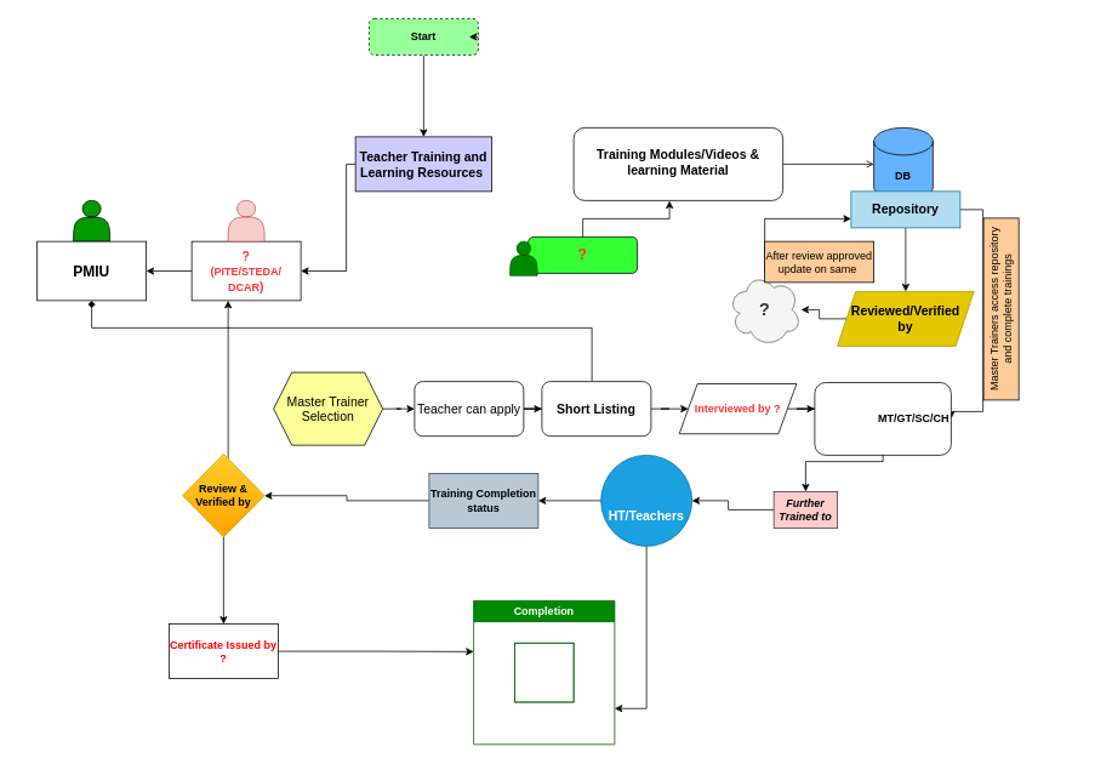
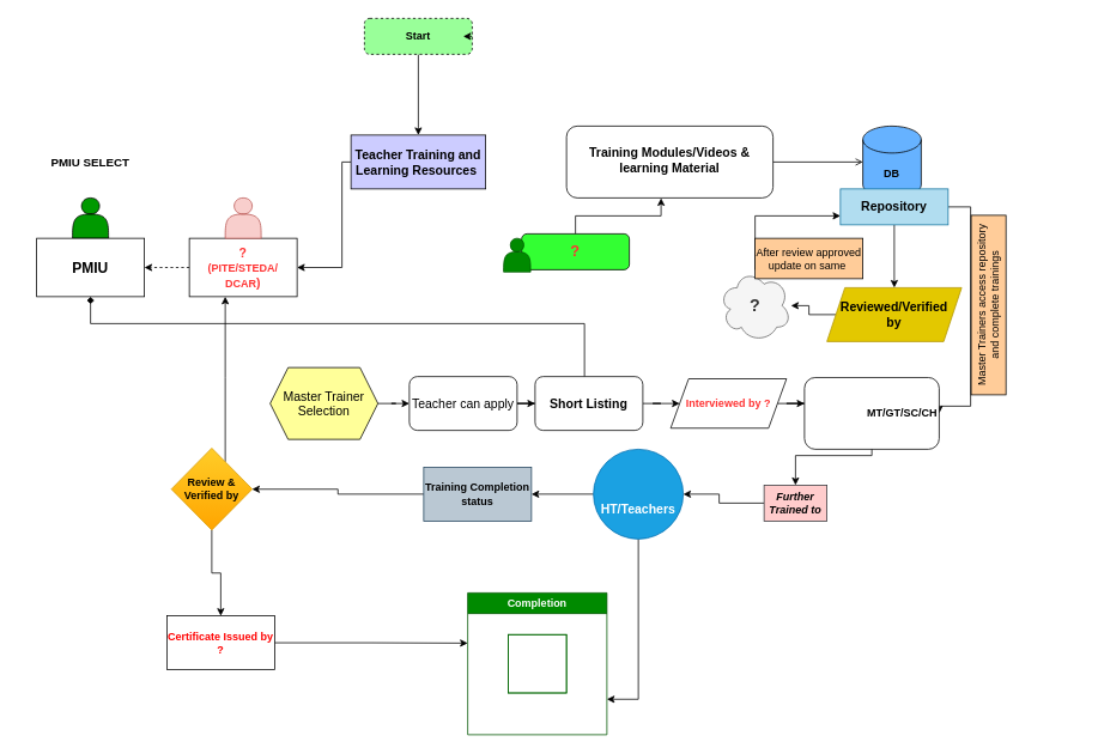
  <mxCell id="0" />
  <mxCell id="1" parent="0" />
  <mxCell id="2" style="edgeStyle=orthogonalEdgeStyle;rounded=0;orthogonalLoop=1;jettySize=auto;html=1;" parent="1" source="3" target="7" edge="1"><mxGeometry relative="1" as="geometry" /></mxCell>
  <mxCell id="3" value="Start" style="rounded=1;whiteSpace=wrap;html=1;fontSize=12;glass=0;strokeWidth=1;shadow=0;fillColor=#99FF99;fontStyle=1;dashed=1;" parent="1" vertex="1"><mxGeometry x="405" y="20" width="120" height="40" as="geometry" /></mxCell>
  <mxCell id="4" style="edgeStyle=orthogonalEdgeStyle;rounded=0;orthogonalLoop=1;jettySize=auto;html=1;entryX=0;entryY=0.5;entryDx=0;entryDy=0;entryPerimeter=0;endArrow=open;" parent="1" source="5" target="8" edge="1"><mxGeometry relative="1" as="geometry" /></mxCell>
  <mxCell id="5" value="Training Modules/Videos &amp;amp; learning Material" style="rounded=1;whiteSpace=wrap;html=1;shadow=0;strokeWidth=1;spacing=6;spacingTop=-4;fontStyle=1;fontSize=14;" parent="1" vertex="1"><mxGeometry x="630" y="140" width="230" height="80" as="geometry" /></mxCell>
  <mxCell id="6" style="edgeStyle=orthogonalEdgeStyle;rounded=0;orthogonalLoop=1;jettySize=auto;html=1;entryX=1;entryY=0.5;entryDx=0;entryDy=0;" parent="1" source="7" target="13" edge="1"><mxGeometry relative="1" as="geometry"><Array as="points"><mxPoint x="380" y="180" /><mxPoint x="380" y="298" /></Array></mxGeometry></mxCell>
  <mxCell id="7" value="&lt;b style=&quot;font-size: 14px;&quot;&gt;Teacher Training and&lt;br style=&quot;font-size: 14px;&quot;&gt;Learning Resources&amp;nbsp;&lt;/b&gt;" style="rounded=0;whiteSpace=wrap;html=1;fillColor=#CCCCFF;fontSize=14;" parent="1" vertex="1"><mxGeometry x="390" y="150" width="150" height="60" as="geometry" /></mxCell>
  <mxCell id="8" value="DB" style="shape=cylinder3;whiteSpace=wrap;html=1;boundedLbl=1;backgroundOutline=1;size=15;fillColor=#66B2FF;fontStyle=1" parent="1" vertex="1"><mxGeometry x="960" y="140" width="65" height="80" as="geometry" /></mxCell>
  <mxCell id="9" style="edgeStyle=orthogonalEdgeStyle;rounded=0;orthogonalLoop=1;jettySize=auto;html=1;entryX=0.458;entryY=1.003;entryDx=0;entryDy=0;entryPerimeter=0;" parent="1" source="25" target="5" edge="1"><mxGeometry relative="1" as="geometry" /></mxCell>
  <mxCell id="10" value="" style="shape=actor;whiteSpace=wrap;html=1;fillColor=#009900;" parent="1" vertex="1"><mxGeometry x="80" y="220" width="40" height="45" as="geometry" /></mxCell>
  <mxCell id="11" value="PMIU" style="rounded=0;whiteSpace=wrap;html=1;fontStyle=1;fontSize=16;" parent="1" vertex="1"><mxGeometry x="40" y="265" width="120" height="65" as="geometry" /></mxCell>
- <mxCell id="12" value="" style="edgeStyle=orthogonalEdgeStyle;rounded=0;orthogonalLoop=1;jettySize=auto;html=1;" parent="1" source="13" target="11" edge="1"><mxGeometry relative="1" as="geometry" /></mxCell>
+ <mxCell id="12" value="" style="edgeStyle=orthogonalEdgeStyle;rounded=0;orthogonalLoop=1;jettySize=auto;html=1;dashed=1;" parent="1" source="13" target="11" edge="1"><mxGeometry relative="1" as="geometry" /></mxCell>
  <mxCell id="13" value="?&lt;br style=&quot;font-size: 14px;&quot;&gt;&lt;font style=&quot;font-size: 12px;&quot;&gt;(PITE/STEDA/&lt;br style=&quot;&quot;&gt;DCAR&lt;/font&gt;)" style="rounded=0;whiteSpace=wrap;html=1;fontStyle=1;fontSize=14;fontColor=#FF3333;" parent="1" vertex="1"><mxGeometry x="210" y="265" width="120" height="65" as="geometry" /></mxCell>
  <mxCell id="14" value="" style="shape=actor;whiteSpace=wrap;html=1;fillColor=#f8cecc;strokeColor=#b85450;" parent="1" vertex="1"><mxGeometry x="250" y="220" width="40" height="45" as="geometry" /></mxCell>
+ <mxCell id="15" value="PMIU SELECT" style="rounded=0;whiteSpace=wrap;html=1;fontSize=13;fontStyle=1;strokeColor=none;fillColor=none;" parent="1" vertex="1"><mxGeometry x="20" y="150" width="160" height="60" as="geometry" /></mxCell>
  <mxCell id="16" style="edgeStyle=orthogonalEdgeStyle;rounded=0;orthogonalLoop=1;jettySize=auto;html=1;exitX=1;exitY=0.5;exitDx=0;exitDy=0;entryX=0.917;entryY=0.5;entryDx=0;entryDy=0;entryPerimeter=0;" parent="1" source="3" target="3" edge="1"><mxGeometry relative="1" as="geometry" /></mxCell>
  <mxCell id="17" value="" style="edgeStyle=orthogonalEdgeStyle;rounded=0;orthogonalLoop=1;jettySize=auto;html=1;" parent="1" source="19" target="21" edge="1"><mxGeometry relative="1" as="geometry" /></mxCell>
  <mxCell id="18" style="edgeStyle=orthogonalEdgeStyle;rounded=0;orthogonalLoop=1;jettySize=auto;html=1;entryX=1;entryY=0.5;entryDx=0;entryDy=0;" parent="1" source="19" target="38" edge="1"><mxGeometry relative="1" as="geometry"><Array as="points"><mxPoint x="1080" y="230" /><mxPoint x="1080" y="452" /></Array></mxGeometry></mxCell>
  <mxCell id="19" value="Repository" style="whiteSpace=wrap;html=1;fillColor=#b1ddf0;fontStyle=1;strokeColor=#10739e;fontSize=14;" parent="1" vertex="1"><mxGeometry x="935" y="210" width="120" height="40" as="geometry" /></mxCell>
  <mxCell id="20" value="" style="edgeStyle=orthogonalEdgeStyle;rounded=0;orthogonalLoop=1;jettySize=auto;html=1;" parent="1" source="21" target="23" edge="1"><mxGeometry relative="1" as="geometry" /></mxCell>
  <mxCell id="21" value="Reviewed/Verified &lt;br&gt;by" style="shape=parallelogram;perimeter=parallelogramPerimeter;whiteSpace=wrap;html=1;fixedSize=1;fontSize=14;fillColor=#e3c800;strokeColor=#B09500;fontColor=#000000;fontStyle=1;" parent="1" vertex="1"><mxGeometry x="920" y="320" width="150" height="60" as="geometry" /></mxCell>
  <mxCell id="22" style="edgeStyle=orthogonalEdgeStyle;rounded=0;orthogonalLoop=1;jettySize=auto;html=1;" parent="1" source="23" edge="1"><mxGeometry relative="1" as="geometry"><mxPoint x="935" y="240" as="targetPoint" /><Array as="points"><mxPoint x="840" y="240" /><mxPoint x="935" y="240" /></Array></mxGeometry></mxCell>
  <mxCell id="23" value="?" style="ellipse;shape=cloud;whiteSpace=wrap;html=1;fontSize=19;fillColor=#f5f5f5;strokeColor=#666666;fontColor=#333333;fontStyle=1;" parent="1" vertex="1"><mxGeometry x="800" y="300" width="80" height="80" as="geometry" /></mxCell>
  <mxCell id="24" value="" style="group;fontSize=18;fontStyle=1" parent="1" vertex="1" connectable="0"><mxGeometry x="560" y="260" width="140" height="42.5" as="geometry" /></mxCell>
  <mxCell id="25" value="&lt;font style=&quot;font-size: 17px;&quot; color=&quot;#ff3333&quot;&gt;?&lt;/font&gt;" style="rounded=1;whiteSpace=wrap;html=1;fontStyle=1;fontSize=14;fillColor=#33FF33;" parent="24" vertex="1"><mxGeometry x="20" width="120" height="40" as="geometry" /></mxCell>
  <mxCell id="26" value="" style="shape=actor;whiteSpace=wrap;html=1;fillColor=#008a00;strokeColor=#005700;fontColor=#ffffff;" parent="24" vertex="1"><mxGeometry y="5" width="30" height="37.5" as="geometry" /></mxCell>
  <mxCell id="27" value="" style="edgeStyle=orthogonalEdgeStyle;rounded=0;orthogonalLoop=1;jettySize=auto;html=1;" parent="1" source="28" target="31" edge="1"><mxGeometry relative="1" as="geometry" /></mxCell>
  <mxCell id="28" value="Master Trainer Selection" style="shape=hexagon;perimeter=hexagonPerimeter2;whiteSpace=wrap;html=1;fixedSize=1;fontSize=14;fillColor=#FFFF99;rounded=0;" parent="1" vertex="1"><mxGeometry y="409" width="120" height="80" as="geometry" x="300" /></mxCell>
  <mxCell id="29" value="After review approved update on same&amp;nbsp;" style="rounded=0;whiteSpace=wrap;html=1;fillColor=#FFCC99;" parent="1" vertex="1"><mxGeometry x="840" y="265" width="120" height="45" as="geometry" /></mxCell>
  <mxCell id="30" value="" style="edgeStyle=orthogonalEdgeStyle;rounded=0;orthogonalLoop=1;jettySize=auto;html=1;" parent="1" source="31" target="34" edge="1"><mxGeometry relative="1" as="geometry" /></mxCell>
  <mxCell id="31" value="Teacher can apply" style="rounded=1;whiteSpace=wrap;html=1;fontStyle=0;fontSize=14;" parent="1" vertex="1"><mxGeometry x="455" y="419" width="120" height="60" as="geometry" /></mxCell>
  <mxCell id="32" style="edgeStyle=orthogonalEdgeStyle;rounded=0;orthogonalLoop=1;jettySize=auto;html=1;entryX=0.5;entryY=1;entryDx=0;entryDy=0;endArrow=diamond;" parent="1" source="34" target="11" edge="1"><mxGeometry relative="1" as="geometry"><Array as="points"><mxPoint x="650" y="360" /><mxPoint x="100" y="360" /></Array></mxGeometry></mxCell>
  <mxCell id="33" value="" style="edgeStyle=orthogonalEdgeStyle;rounded=0;orthogonalLoop=1;jettySize=auto;html=1;" parent="1" source="34" target="36" edge="1"><mxGeometry relative="1" as="geometry" /></mxCell>
  <mxCell id="34" value="Short Listing" style="rounded=1;whiteSpace=wrap;html=1;fontStyle=1;fontSize=14;" parent="1" vertex="1"><mxGeometry x="595" y="419" width="120" height="60" as="geometry" /></mxCell>
  <mxCell id="35" value="" style="edgeStyle=orthogonalEdgeStyle;rounded=0;orthogonalLoop=1;jettySize=auto;html=1;" parent="1" source="36" target="39" edge="1"><mxGeometry relative="1" as="geometry" /></mxCell>
  <mxCell id="36" value="Interviewed by ?" style="shape=parallelogram;perimeter=parallelogramPerimeter;whiteSpace=wrap;html=1;fixedSize=1;fontColor=#FF3333;fontStyle=1" parent="1" vertex="1"><mxGeometry x="746" y="421.5" width="129" height="55" as="geometry" /></mxCell>
  <mxCell id="37" value="" style="group" parent="1" vertex="1" connectable="0"><mxGeometry x="895" y="414" width="150" height="86" as="geometry" /></mxCell>
  <mxCell id="38" value="MT/GT/SC/CH" style="rounded=1;whiteSpace=wrap;html=1;fontStyle=1;align=right;" parent="37" vertex="1"><mxGeometry y="6.143" width="150" height="79.857" as="geometry" /></mxCell>
  <mxCell id="39" value="" style="shape=image;html=1;verticalAlign=top;verticalLabelPosition=bottom;labelBackgroundColor=#ffffff;imageAspect=0;aspect=fixed;image=https://cdn0.iconfinder.com/data/icons/phosphor-fill-vol-1/256/chalkboard-teacher-fill-128.png" parent="37" vertex="1"><mxGeometry width="70" height="70" as="geometry" /></mxCell>
  <mxCell id="40" value="Master Trainers access repository and complete trainings" style="rounded=0;whiteSpace=wrap;html=1;fillColor=#FFCC99;rotation=-90;" parent="1" vertex="1"><mxGeometry x="1000" y="320" width="200" height="38.75" as="geometry" /></mxCell>
  <mxCell id="41" value="" style="edgeStyle=orthogonalEdgeStyle;rounded=0;orthogonalLoop=1;jettySize=auto;html=1;" parent="1" source="43" target="48" edge="1"><mxGeometry relative="1" as="geometry" /></mxCell>
  <mxCell id="42" style="edgeStyle=orthogonalEdgeStyle;rounded=0;orthogonalLoop=1;jettySize=auto;html=1;entryX=1;entryY=0.75;entryDx=0;entryDy=0;" parent="1" source="43" target="52" edge="1"><mxGeometry relative="1" as="geometry" /></mxCell>
  <mxCell id="43" value="&lt;br&gt;&lt;br&gt;HT/Teachers" style="ellipse;whiteSpace=wrap;html=1;aspect=fixed;fillColor=#1ba1e2;strokeColor=#006EAF;fontColor=#ffffff;fontStyle=1;fontSize=14;" parent="1" vertex="1"><mxGeometry x="660" y="500" width="100" height="100" as="geometry" /></mxCell>
  <mxCell id="44" value="" style="edgeStyle=orthogonalEdgeStyle;rounded=0;orthogonalLoop=1;jettySize=auto;html=1;" parent="1" source="45" target="43" edge="1"><mxGeometry relative="1" as="geometry"><Array as="points"><mxPoint x="800" y="560" /><mxPoint x="800" y="550" /></Array></mxGeometry></mxCell>
  <mxCell id="45" value="Further&lt;br&gt;Trained to" style="rounded=0;whiteSpace=wrap;html=1;fillColor=#ffcccc;strokeColor=#36393d;fontStyle=3" parent="1" vertex="1"><mxGeometry x="850" y="540" width="70" height="40" as="geometry" /></mxCell>
  <mxCell id="46" value="" style="edgeStyle=orthogonalEdgeStyle;rounded=0;orthogonalLoop=1;jettySize=auto;html=1;" parent="1" source="38" target="45" edge="1"><mxGeometry relative="1" as="geometry"><Array as="points"><mxPoint x="970" y="507" /><mxPoint x="885" y="507" /></Array></mxGeometry></mxCell>
  <mxCell id="47" style="edgeStyle=orthogonalEdgeStyle;rounded=0;orthogonalLoop=1;jettySize=auto;html=1;" edge="1" parent="1" source="48" target="51"><mxGeometry relative="1" as="geometry" /></mxCell>
  <mxCell id="48" value="Training Completion status" style="whiteSpace=wrap;html=1;fillColor=#bac8d3;strokeColor=#23445d;fontStyle=1;" parent="1" vertex="1"><mxGeometry x="471" y="520" width="120" height="60" as="geometry" /></mxCell>
  <mxCell id="49" style="edgeStyle=orthogonalEdgeStyle;rounded=0;orthogonalLoop=1;jettySize=auto;html=1;" parent="1" source="51" target="13" edge="1"><mxGeometry relative="1" as="geometry"><Array as="points"><mxPoint x="250" y="420" /><mxPoint x="250" y="420" /></Array></mxGeometry></mxCell>
  <mxCell id="50" value="" style="edgeStyle=orthogonalEdgeStyle;rounded=0;orthogonalLoop=1;jettySize=auto;html=1;" parent="1" source="51" target="55" edge="1"><mxGeometry relative="1" as="geometry" /></mxCell>
- <mxCell id="51" value="Review &amp;amp; Verified by" style="rhombus;whiteSpace=wrap;html=1;fontStyle=1;fillColor=#ffcd28;gradientColor=#ffa500;strokeColor=#d79b00;" parent="1" vertex="1"><mxGeometry x="200" y="498.75" width="90" height="91.25" as="geometry" /></mxCell>
+ <mxCell id="51" value="Review &amp;amp; Verified by" style="rhombus;whiteSpace=wrap;html=1;fontStyle=1;fillColor=#ffcd28;gradientColor=#ffa500;strokeColor=#d79b00;" parent="1" vertex="1"><mxGeometry x="190" y="498.75" width="90" height="91.25" as="geometry" /></mxCell>
  <mxCell id="52" value="Completion" style="swimlane;whiteSpace=wrap;html=1;fillColor=#008a00;fontColor=#ffffff;strokeColor=#005700;" parent="1" vertex="1"><mxGeometry x="520" y="660" width="155" height="158" as="geometry" /></mxCell>
  <mxCell id="53" value="" style="shape=image;html=1;verticalAlign=top;verticalLabelPosition=bottom;labelBackgroundColor=#ffffff;imageAspect=0;aspect=fixed;image=https://cdn0.iconfinder.com/data/icons/analytic-investment-and-balanced-scorecard/512/9Man_user_Student_Teacher_Avatar-128.png;imageBackground=default;imageBorder=#006600;" parent="52" vertex="1"><mxGeometry x="45" y="46.5" width="65" height="65" as="geometry" /></mxCell>
  <mxCell id="54" style="edgeStyle=orthogonalEdgeStyle;rounded=0;orthogonalLoop=1;jettySize=auto;html=1;" parent="1" source="55" edge="1"><mxGeometry relative="1" as="geometry"><mxPoint x="520" y="716" as="targetPoint" /></mxGeometry></mxCell>
  <mxCell id="55" value="Certificate Issued by ?" style="whiteSpace=wrap;html=1;fontStyle=1;fontColor=#ff0000;" parent="1" vertex="1"><mxGeometry x="185" y="685.625" width="120" height="60" as="geometry" /></mxCell>
  <mxCell id="56" value="" style="shape=image;html=1;verticalAlign=top;verticalLabelPosition=bottom;labelBackgroundColor=default;imageAspect=0;aspect=fixed;image=https://cdn4.iconfinder.com/data/icons/education-and-school-glyph-24-px/24/Instructor_professor_teacher_teaching_tutor_-128.png;fontColor=#00994D;" parent="1" vertex="1"><mxGeometry x="688" y="510" width="46" height="46" as="geometry" /></mxCell>
